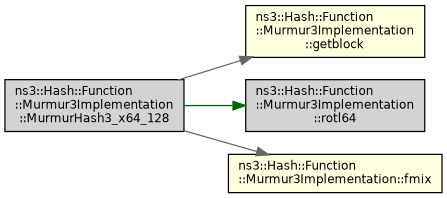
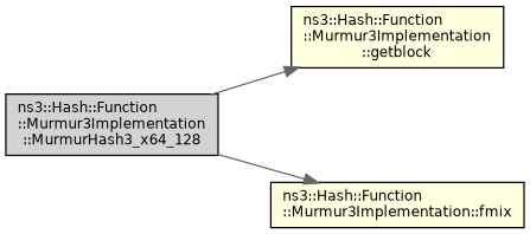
  digraph {
    rankdir=LR
    node [color=black fillcolor=lightgrey fontname=Helvetica fontsize=10 shape=record style=filled]
    edge [color=gray40 fontname=Helvetica fontsize=10 labelfontname=Helvetica labelfontsize=10 style=solid]
    n1 [fontcolor=black height=0.2 label="ns3::Hash::Function\l::Murmur3Implementation\l::MurmurHash3_x64_128" width=0.4]
    n2 [fillcolor=lightyellow height=0.2 label="ns3::Hash::Function\l::Murmur3Implementation\l::getblock" width=0.4]
-   n3 [height=0.2 label="ns3::Hash::Function\l::Murmur3Implementation\l::rotl64" width=0.4]
    n4 [fillcolor=lightyellow height=0.2 label="ns3::Hash::Function\l::Murmur3Implementation::fmix" width=0.4]
    n1 -> n2
-   n1 -> n3 [color=darkgreen]
    n1 -> n4
  }
